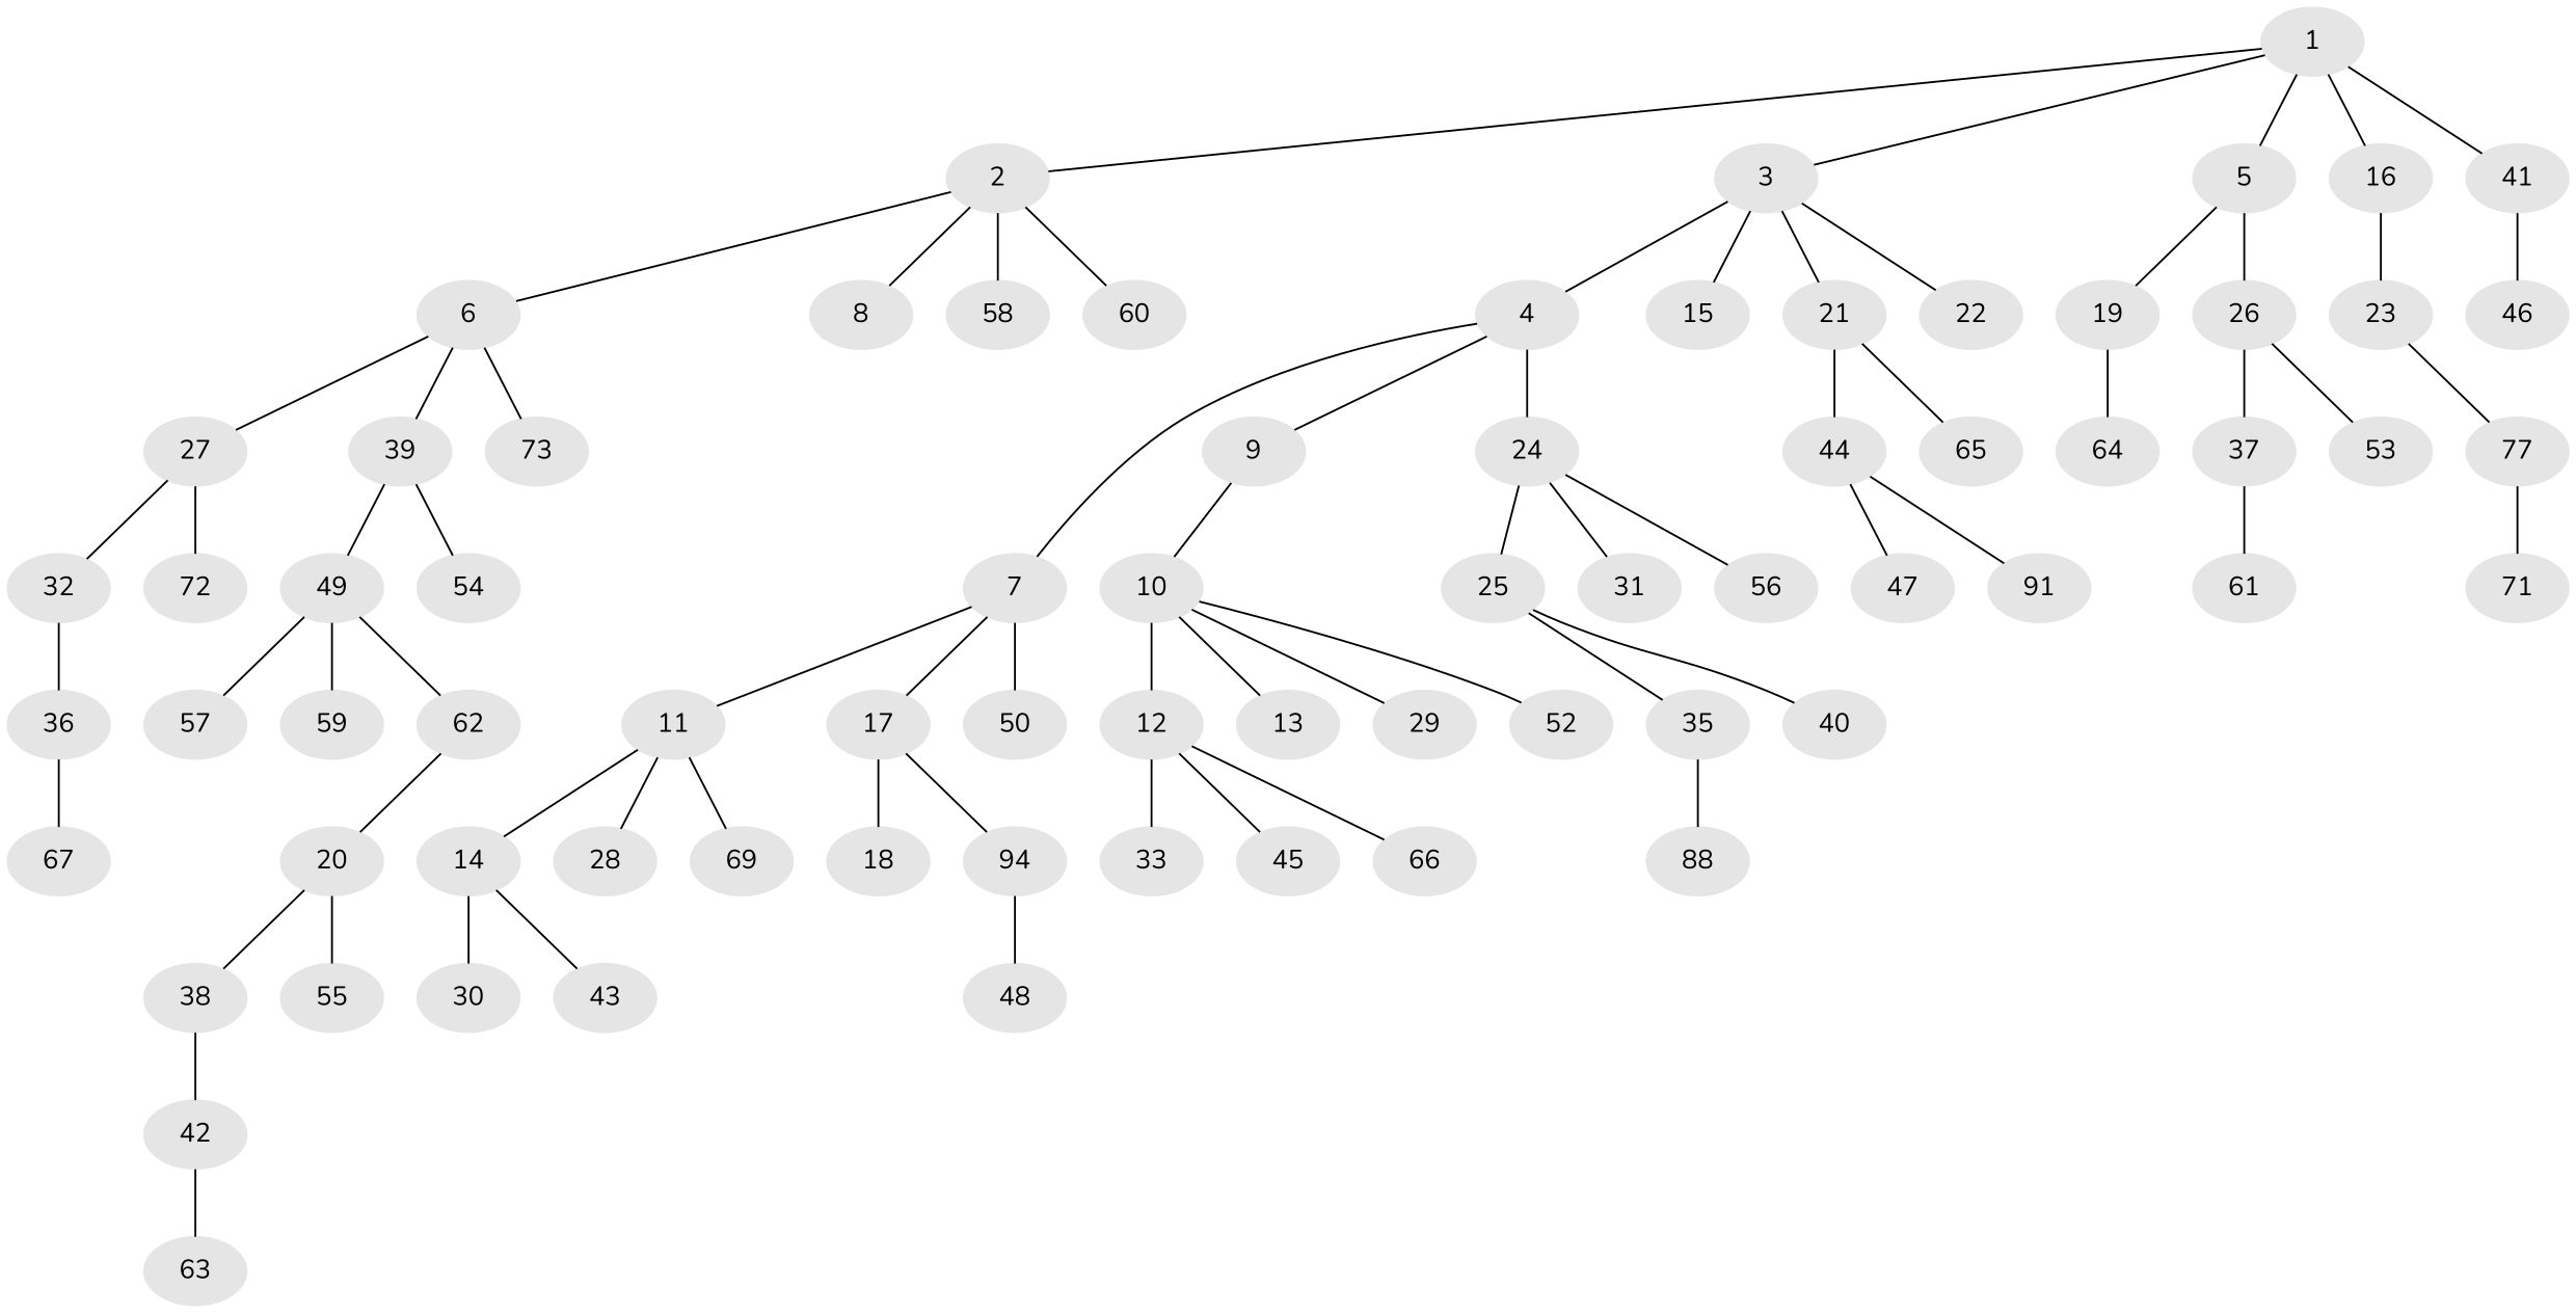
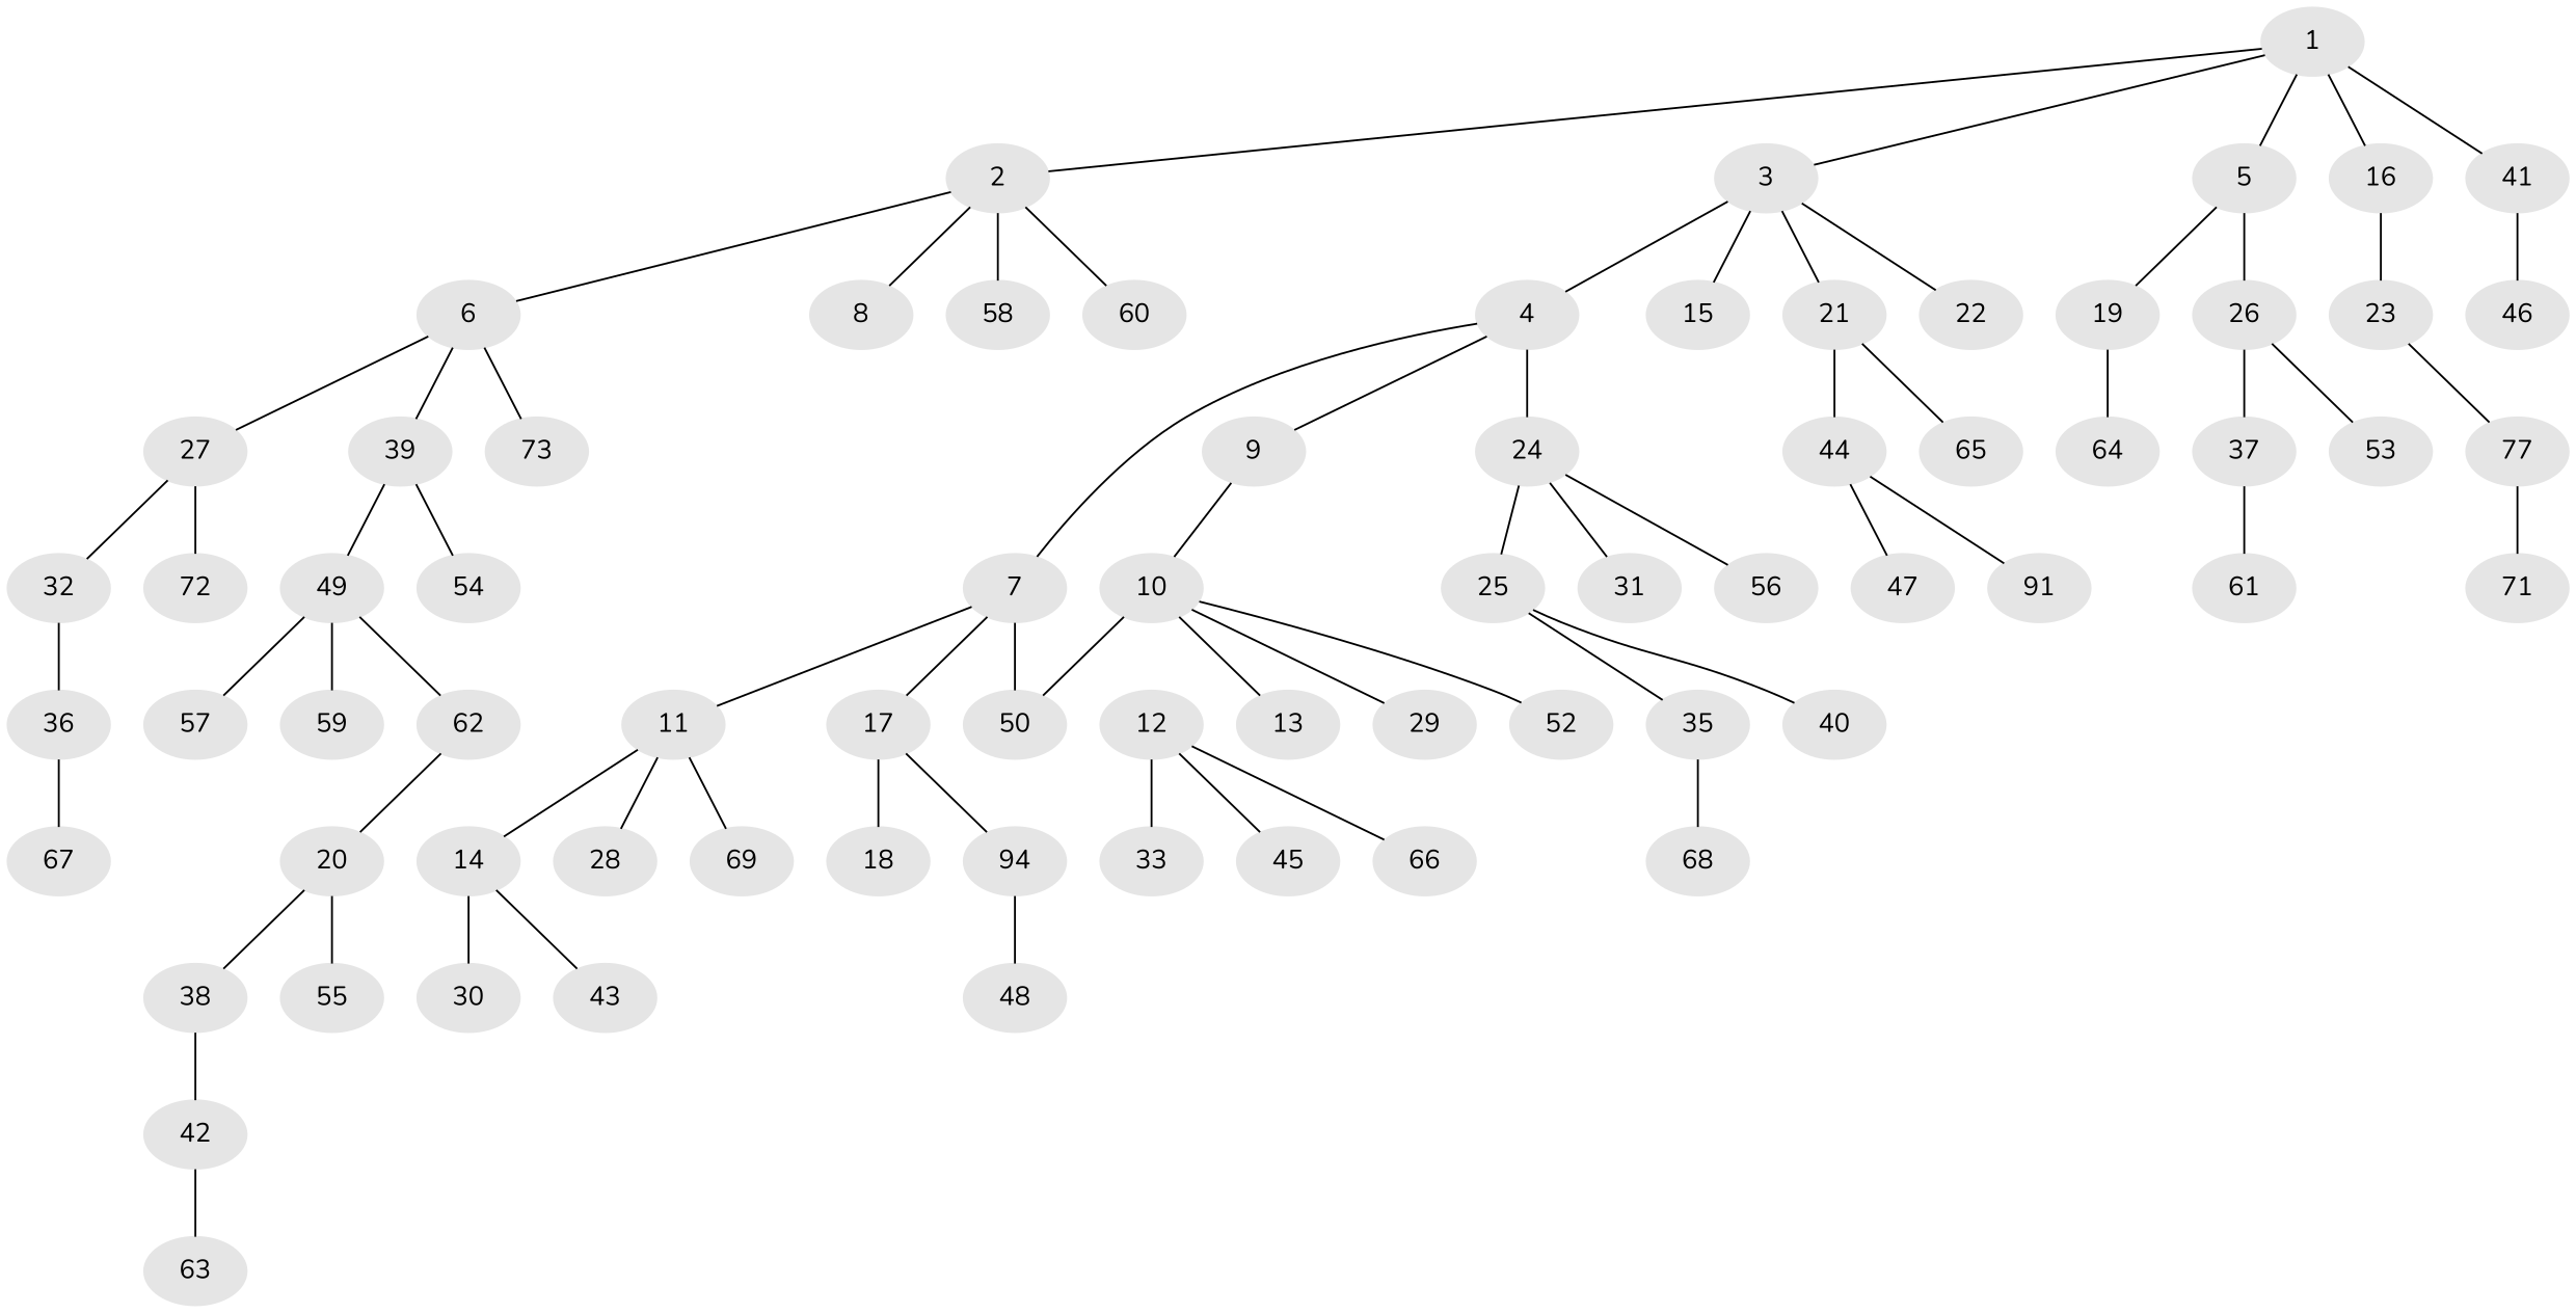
  graph {
    fontname=Nunito
    node [color=gray90 fontname=Nunito style=filled]
    edge [fontname=Nunito weight=1.0]
    1
    2
    3
    5
    16
    41
    6
    8
    58
    60
    4
    15
    21
    22
    19
    26
    23
    46
    27
    39
    73
    7
    9
    24
    44
    65
    11
    17
    50
    10
    25
    31
    56
    64
    37
    53
    32
    72
    49
    54
    14
    28
    69
    18
    n45 [label=94]
    12
    13
    29
    52
    33
    45
    66
    30
    43
    20
    38
    55
    n58 [label=77]
    48
    42
    47
    n62 [label=91]
    71
    35
    40
-   68 [label=88]
+   68
    61
    36
    67
    63
    57
    59
    62
    1 -- 2
    1 -- 3
    1 -- 5
    1 -- 16 [weight=2.0]
    1 -- 41
    2 -- 6
    2 -- 8
    2 -- 58
    2 -- 60
    3 -- 4
    3 -- 15 [weight=2.0]
    3 -- 21
    3 -- 22
    5 -- 19
    5 -- 26 [weight=3.0]
    16 -- 23
    41 -- 46
    6 -- 27
    6 -- 39
    6 -- 73
    4 -- 7
    4 -- 9
    4 -- 24 [weight=2.0]
    21 -- 44
    21 -- 65
    19 -- 64
    26 -- 37
    26 -- 53
    23 -- n58
    27 -- 32
    27 -- 72
    39 -- 49
    39 -- 54
    7 -- 11
    7 -- 17
    7 -- 50 [weight=2.0]
    9 -- 10
    24 -- 25
    24 -- 31
    24 -- 56
    44 -- 47
    44 -- n62
    11 -- 14
    11 -- 28
    11 -- 69
    17 -- 18
    17 -- n45
-   10 -- 12 [weight=3.0]
+   10 -- 50 [weight=3.0]
    10 -- 13
    10 -- 29
    10 -- 52
    25 -- 35
    25 -- 40 [weight=2.0]
    37 -- 61
    32 -- 36
    49 -- 57
    49 -- 59
    49 -- 62
    14 -- 30 [weight=2.0]
    14 -- 43
    n45 -- 48
    12 -- 33
    12 -- 45
    12 -- 66
    20 -- 38
    20 -- 55
    38 -- 42
    n58 -- 71
    42 -- 63
    35 -- 68
    36 -- 67 [weight=2.0]
    62 -- 20
  }
